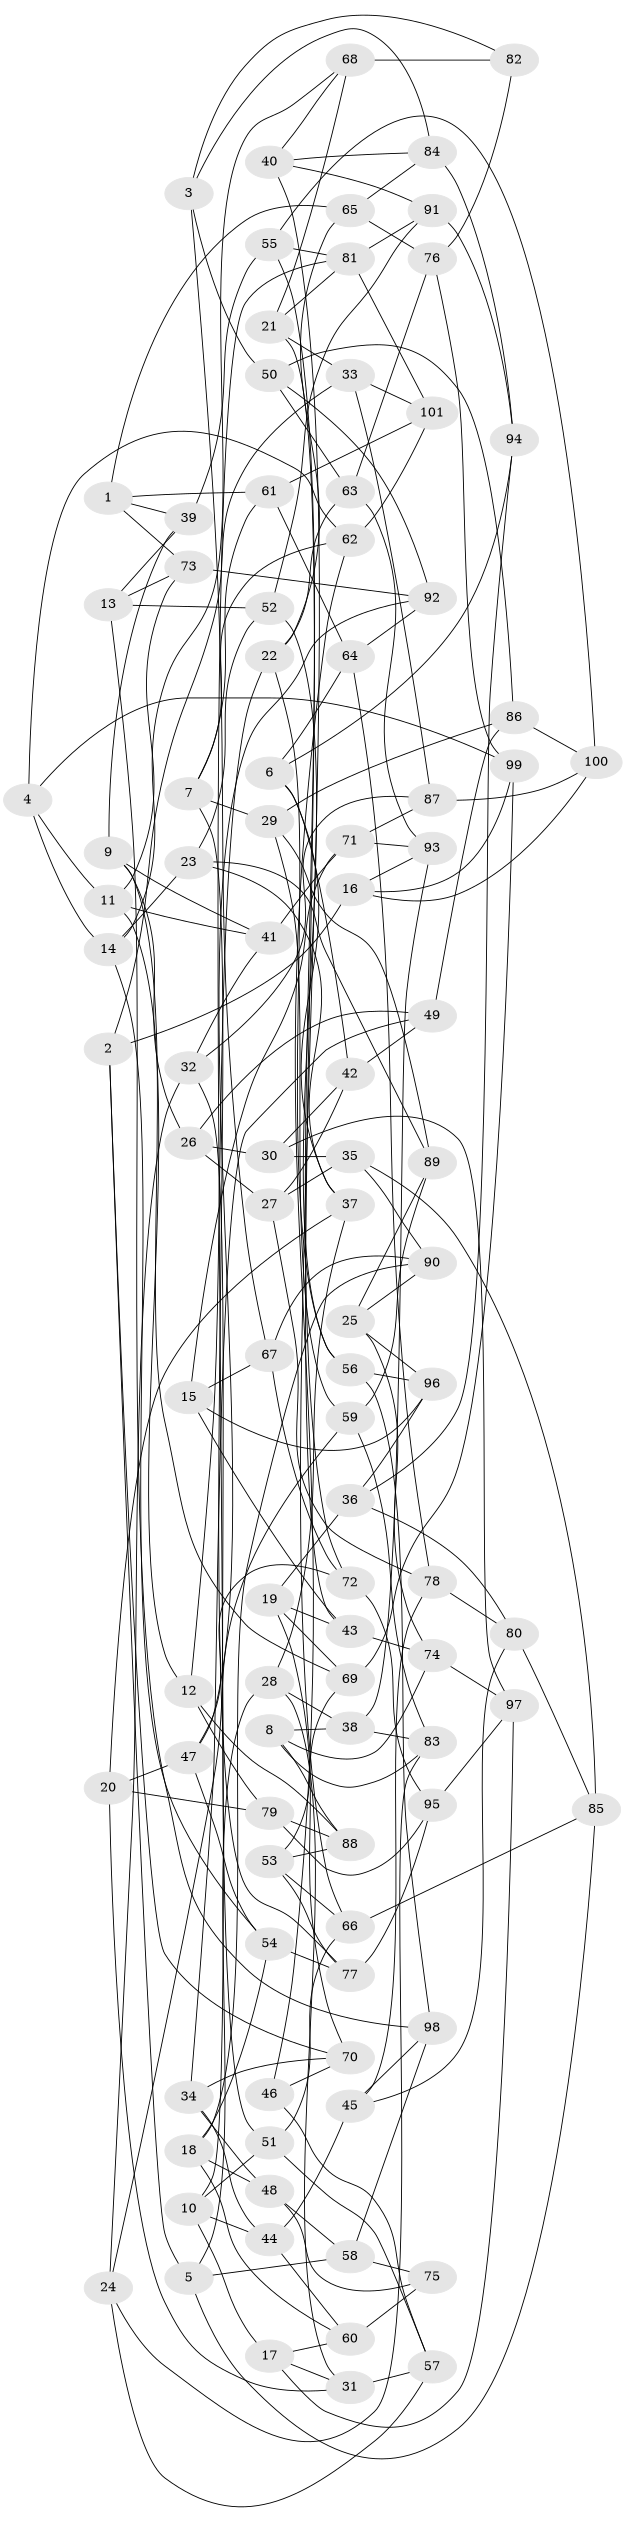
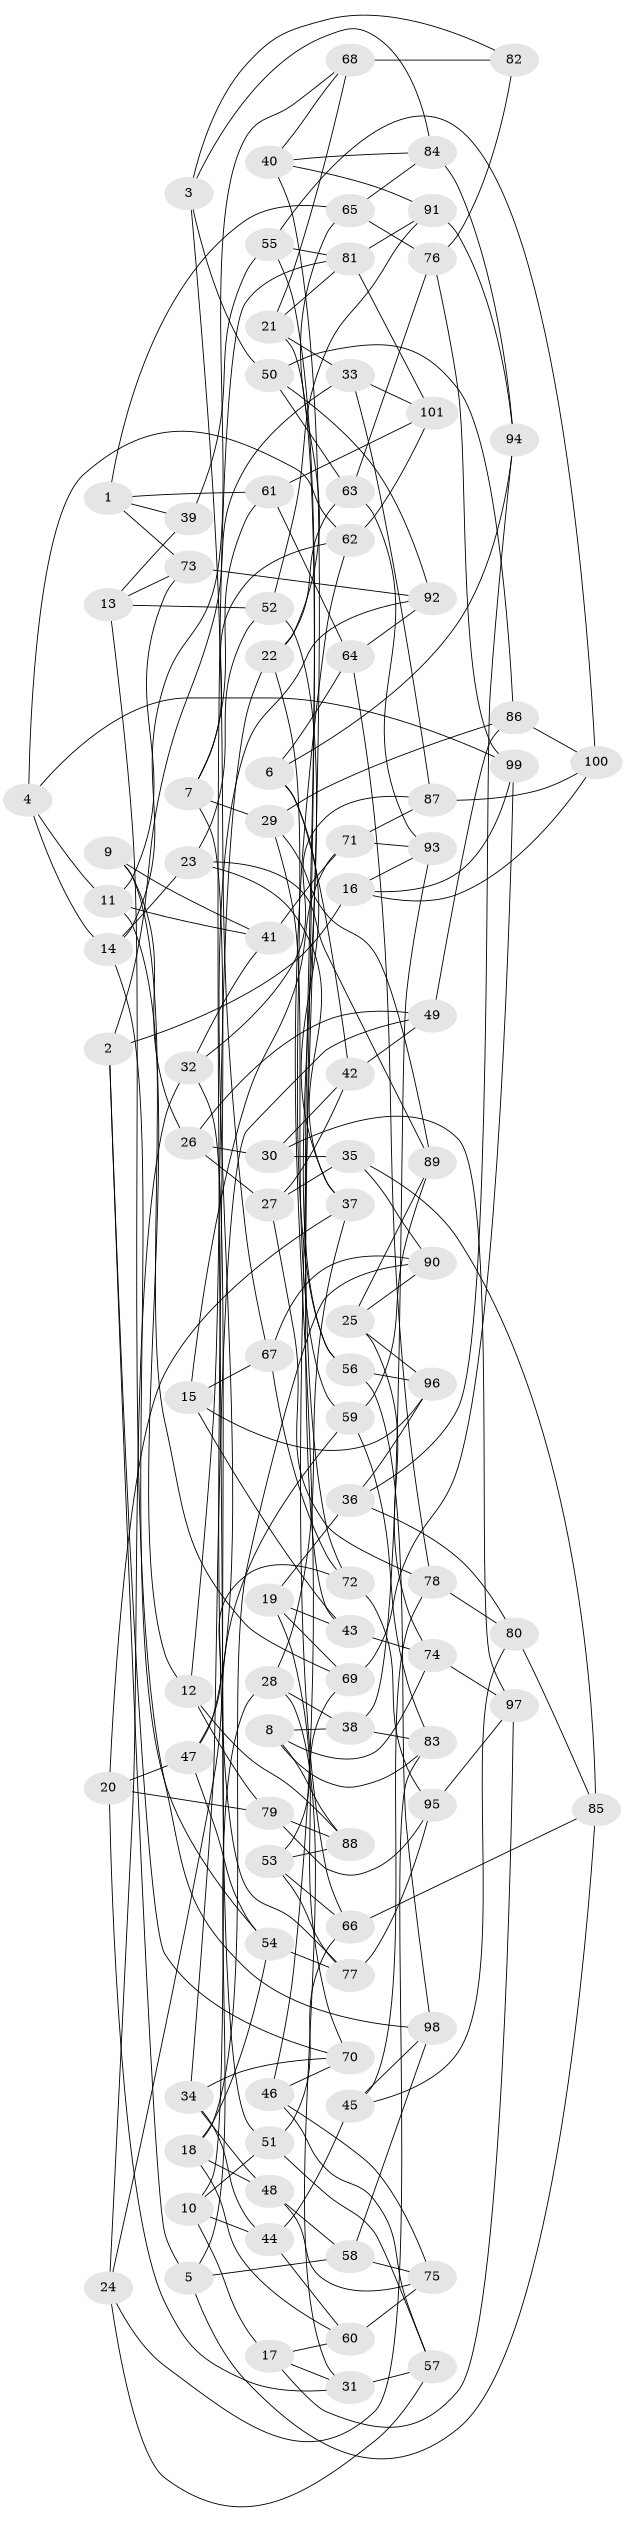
  graph {
    rankdir=LR
    node [color=gray90 style=filled]
    1
    39
    61
    65
    73
    55
    64
    101
    84
    76
    92
    2
    5
    16
    33
    70
    28
    58
    85
    99
    93
    100
    87
    3
    50
    67
    82
    63
    86
    90
    72
    94
    4
    11
    14
    62
    41
    12
    23
    54
    68
    37
    38
    31
    98
    75
    6
    42
    49
    78
    7
    29
    77
    89
    59
    95
    8
    74
    83
    88
    97
    9
    26
    69
    27
    30
    71
    10
    17
    44
    51
    81
    60
    45
    57
    66
    91
    22
    79
    56
    13
    52
    15
    43
    96
    18
    48
    19
    36
    80
    20
    47
    21
    24
    32
    25
    35
    34
    40
    46
    53
    1 -- 39
    1 -- 61
    1 -- 65
    1 -- 73
    39 -- 55
    61 -- 64
    61 -- 101
    65 -- 84
    65 -- 76
    73 -- 92
    55 -- 100
    55 -- 72
    55 -- 81
    64 -- 92
    64 -- 78
    84 -- 94
    76 -- 99
    76 -- 82
    2 -- 5
    2 -- 16
    2 -- 33
    2 -- 70
    5 -- 28
    5 -- 58
    5 -- 85
    16 -- 99
    16 -- 93
    16 -- 100
    33 -- 101
    33 -- 87
    28 -- 37
    28 -- 38
    28 -- 31
    58 -- 98
    58 -- 75
    87 -- 100
    3 -- 84
    3 -- 50
    3 -- 67
    3 -- 82
    50 -- 92
    50 -- 63
    50 -- 86
    67 -- 90
    67 -- 72
    63 -- 76
    63 -- 93
    86 -- 100
    72 -- 95
    4 -- 99
    4 -- 11
    4 -- 14
    4 -- 62
    11 -- 73
    11 -- 41
    11 -- 12
    14 -- 23
    14 -- 54
    14 -- 68
    62 -- 101
    41 -- 71
    12 -- 88
    12 -- 22
    12 -- 79
    23 -- 37
    23 -- 89
    23 -- 52
    54 -- 77
    68 -- 82
    38 -- 93
    38 -- 83
    31 -- 57
    6 -- 64
    6 -- 94
    6 -- 37
    6 -- 42
    42 -- 49
    49 -- 86
    78 -- 80
    7 -- 61
    7 -- 62
    7 -- 29
    7 -- 77
    29 -- 86
    29 -- 89
    29 -- 59
    77 -- 95
    59 -- 89
    59 -- 83
    95 -- 97
    8 -- 38
    8 -- 74
    8 -- 83
    8 -- 88
    74 -- 97
-   9 -- 39
    9 -- 41
    9 -- 26
    9 -- 69
    26 -- 49
    26 -- 27
    26 -- 30
    69 -- 99
    27 -- 42
    27 -- 78
    27 -- 35
    30 -- 42
    30 -- 97
    30 -- 35
    71 -- 93
    71 -- 87
    10 -- 17
    10 -- 44
    10 -- 51
    10 -- 81
    17 -- 31
    17 -- 97
    17 -- 60
    44 -- 60
    44 -- 45
    51 -- 57
    51 -- 66
    81 -- 101
    81 -- 91
    60 -- 75
    45 -- 98
    45 -- 78
    45 -- 80
    66 -- 85
    91 -- 94
    22 -- 65
    22 -- 63
    22 -- 56
    79 -- 95
    79 -- 88
    56 -- 98
    56 -- 96
    13 -- 39
    13 -- 73
    13 -- 98
    13 -- 52
    52 -- 91
    52 -- 56
    15 -- 67
    15 -- 71
    15 -- 43
    15 -- 96
    43 -- 74
    18 -- 90
    18 -- 54
    18 -- 60
    18 -- 48
    48 -- 58
    48 -- 75
    19 -- 70
    19 -- 69
    19 -- 43
    19 -- 36
    36 -- 94
    36 -- 96
    36 -- 80
    80 -- 85
    20 -- 37
    20 -- 31
    20 -- 79
    20 -- 47
    47 -- 92
    47 -- 72
    47 -- 54
    21 -- 33
    21 -- 68
    21 -- 81
    21 -- 43
    24 -- 59
    24 -- 83
    24 -- 57
    24 -- 32
    32 -- 87
    32 -- 41
    32 -- 51
    25 -- 90
    25 -- 89
    25 -- 74
    25 -- 96
    35 -- 85
    35 -- 90
    34 -- 70
    34 -- 49
    34 -- 44
    34 -- 48
    40 -- 84
    40 -- 68
    40 -- 66
    40 -- 91
    46 -- 70
    46 -- 62
+   46 -- 75
    46 -- 57
    53 -- 77
    53 -- 88
    53 -- 69
    53 -- 66
  }
